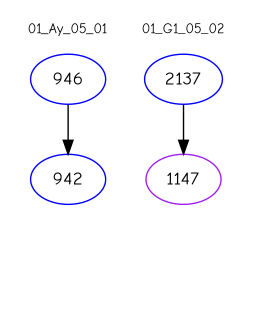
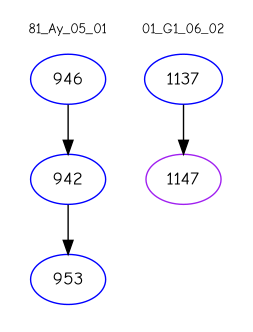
  digraph {
    fontname="Comic Neue"
    node [color=blue fontname="Comic Neue"]
    edge [color=black fontname="Comic Neue"]
    n1 [label=942]
+   n2 [label=953]
    n3 [label=946]
-   n4 [label=2137]
+   n4 [label=1137]
    n5 [color=purple label=1147]
    subgraph cluster_1 {
      color=white
      fontsize=10
-     label="01_Ay_05_01"
+     label="81_Ay_05_01"
      n1
+     n2
      n3
    }
    subgraph cluster_2 {
      color=white
      fontsize=10
-     label="01_G1_05_02"
+     label="01_G1_06_02"
      n4
      n5
    }
+   n1 -> n2
    n3 -> n1
    n4 -> n5
  }
